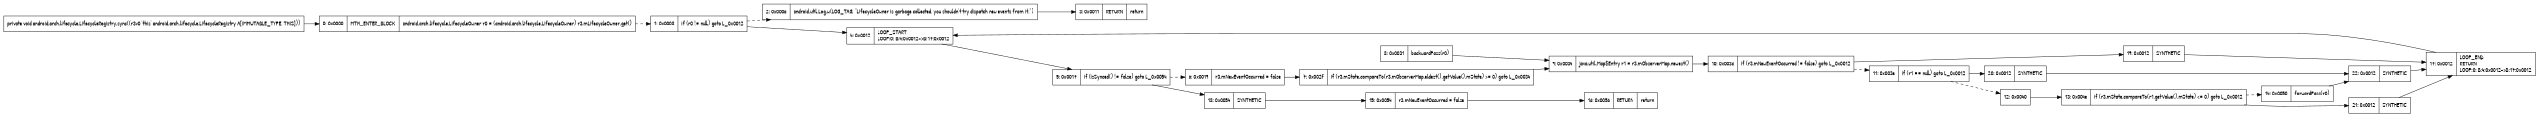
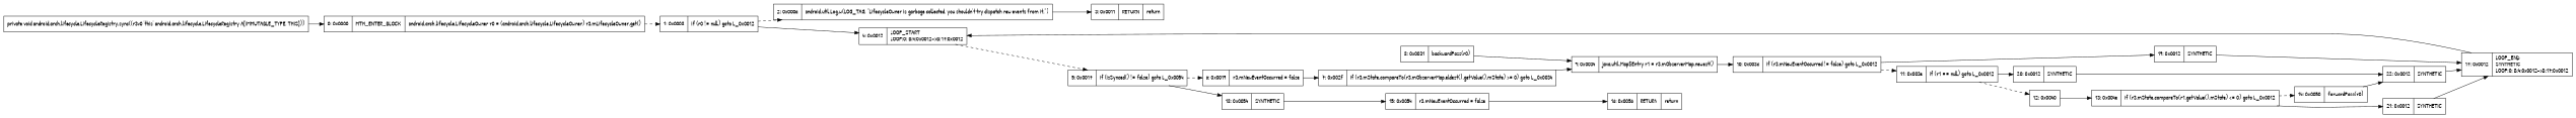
  digraph {
    fontname="Patrick Hand"
    rankdir=LR
    node [fontname="Patrick Hand" shape=record]
    edge [fontname="Patrick Hand"]
    n1 [label="{0\:\ 0x0000|MTH_ENTER_BLOCK\l|android.arch.lifecycle.LifecycleOwner r0 = (android.arch.lifecycle.LifecycleOwner) r3.mLifecycleOwner.get()\l}"]
    n2 [label="{1\:\ 0x0008|if (r0 != null) goto L_0x0012\l}"]
    n3 [label="{2\:\ 0x000a|android.util.Log.w(LOG_TAG, \"LifecycleOwner is garbage collected, you shouldn't try dispatch new events from it.\")\l}"]
    n4 [label="{4\:\ 0x0012|LOOP_START\lLOOP:0: B:4:0x0012\-\>B:17:0x0012\l}"]
    n5 [label="{3\:\ 0x0011|RETURN\l|return\l}"]
    n6 [label="{5\:\ 0x0017|if (isSynced() != false) goto L_0x0054\l}"]
    n7 [label="{6\:\ 0x0019|r3.mNewEventOccurred = false\l}"]
    n8 [label="{18\:\ 0x0054|SYNTHETIC\l}"]
    n9 [label="{7\:\ 0x002f|if (r3.mState.compareTo(r3.mObserverMap.eldest().getValue().mState) \>= 0) goto L_0x0034\l}"]
    n10 [label="{15\:\ 0x0054|r3.mNewEventOccurred = false\l}"]
    n11 [label="{9\:\ 0x0034|java.util.Map$Entry r1 = r3.mObserverMap.newest()\l}"]
    n12 [label="{8\:\ 0x0031|backwardPass(r0)\l}"]
    n13 [label="{10\:\ 0x003c|if (r3.mNewEventOccurred != false) goto L_0x0012\l}"]
    n14 [label="{11\:\ 0x003e|if (r1 == null) goto L_0x0012\l}"]
    n15 [label="{19\:\ 0x0012|SYNTHETIC\l}"]
    n16 [label="{12\:\ 0x0040}"]
    n17 [label="{20\:\ 0x0012|SYNTHETIC\l}"]
-   n18 [label="{17\:\ 0x0012|LOOP_END\lRETURN\lLOOP:0: B:4:0x0012\-\>B:17:0x0012\l}"]
+   n18 [label="{17\:\ 0x0012|LOOP_END\lSYNTHETIC\lLOOP:0: B:4:0x0012\-\>B:17:0x0012\l}"]
    n19 [label="{13\:\ 0x004e|if (r3.mState.compareTo(r1.getValue().mState) \<= 0) goto L_0x0012\l}"]
    n20 [label="{22\:\ 0x0012|SYNTHETIC\l}"]
    n21 [label="{14\:\ 0x0050|forwardPass(r0)\l}"]
    n22 [label="{21\:\ 0x0012|SYNTHETIC\l}"]
    n23 [label="{16\:\ 0x0056|RETURN\l|return\l}"]
    n24 [label="{private void android.arch.lifecycle.LifecycleRegistry.sync((r3v0 'this' android.arch.lifecycle.LifecycleRegistry A[IMMUTABLE_TYPE, THIS])) }"]
    n1 -> n2 [style=dashed]
    n2 -> n3 [style=dashed]
    n2 -> n4
    n3 -> n5
-   n4 -> n6
+   n4 -> n6 [style=dashed]
    n6 -> n7 [style=dashed]
    n6 -> n8
    n7 -> n9
    n8 -> n10
    n9 -> n11
    n10 -> n23
    n11 -> n13
    n12 -> n11
    n13 -> n14 [style=dashed]
    n13 -> n15
    n14 -> n16 [style=dashed]
    n14 -> n17
    n15 -> n18
    n16 -> n19
    n17 -> n20
    n18 -> n4
    n19 -> n21 [style=dashed]
    n19 -> n22
    n20 -> n18
    n21 -> n20
    n22 -> n18
    n24 -> n1
  }
